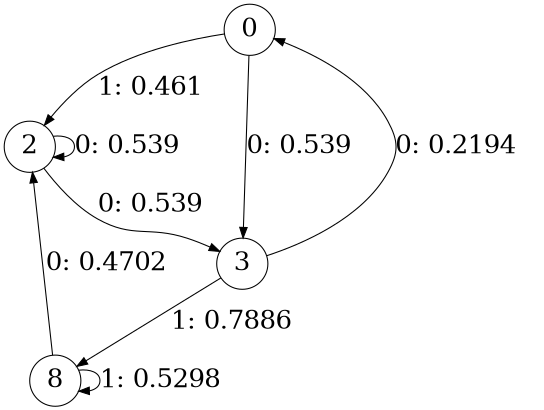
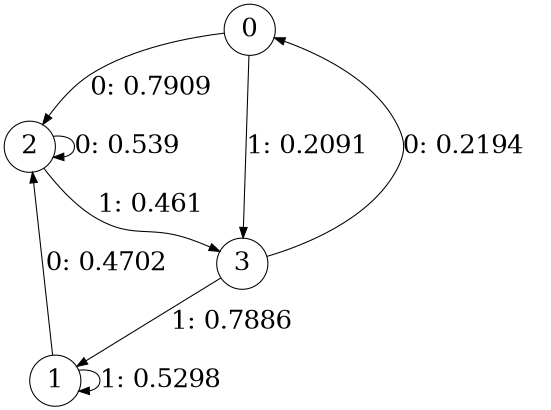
  digraph {
    node [fontsize=24 shape=circle]
    edge [fontsize=24]
    0
    2
    3
-   1 [label=8]
-   0 -> 2 [label="1: 0.461    "]
-   0 -> 3 [label="0: 0.539    "]
+   1
+   0 -> 2 [label="0: 0.7909   "]
+   0 -> 3 [label="1: 0.2091   "]
    2 -> 2 [label="0: 0.539    "]
-   2 -> 3 [label="0: 0.539    "]
+   2 -> 3 [label="1: 0.461    "]
    3 -> 0 [label="0: 0.2194   "]
    3 -> 1 [label="1: 0.7886   "]
    1 -> 2 [label="0: 0.4702   "]
    1 -> 1 [label="1: 0.5298   "]
  }
